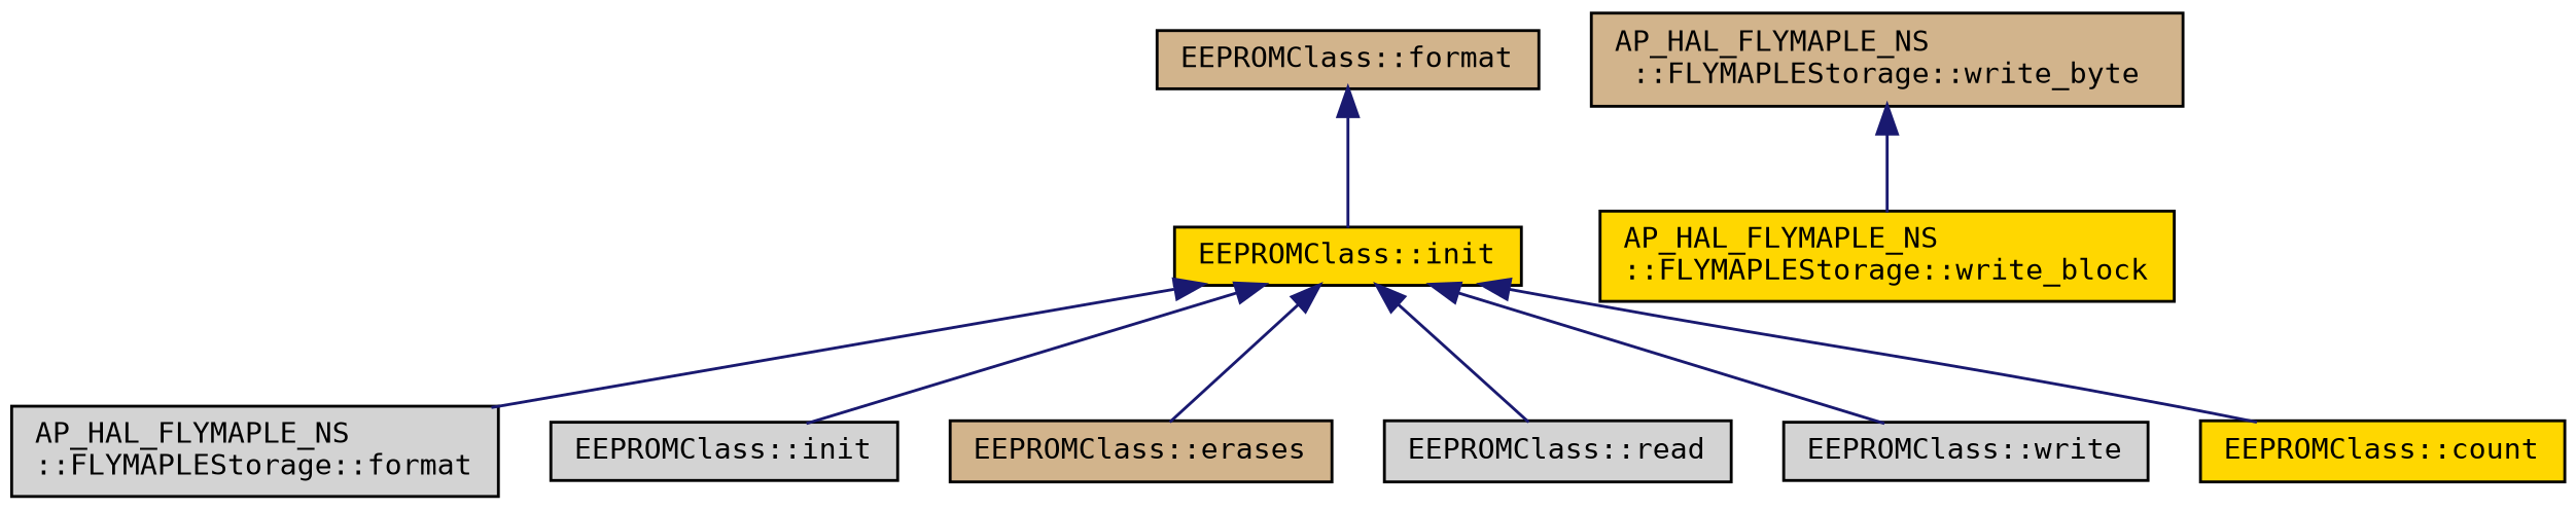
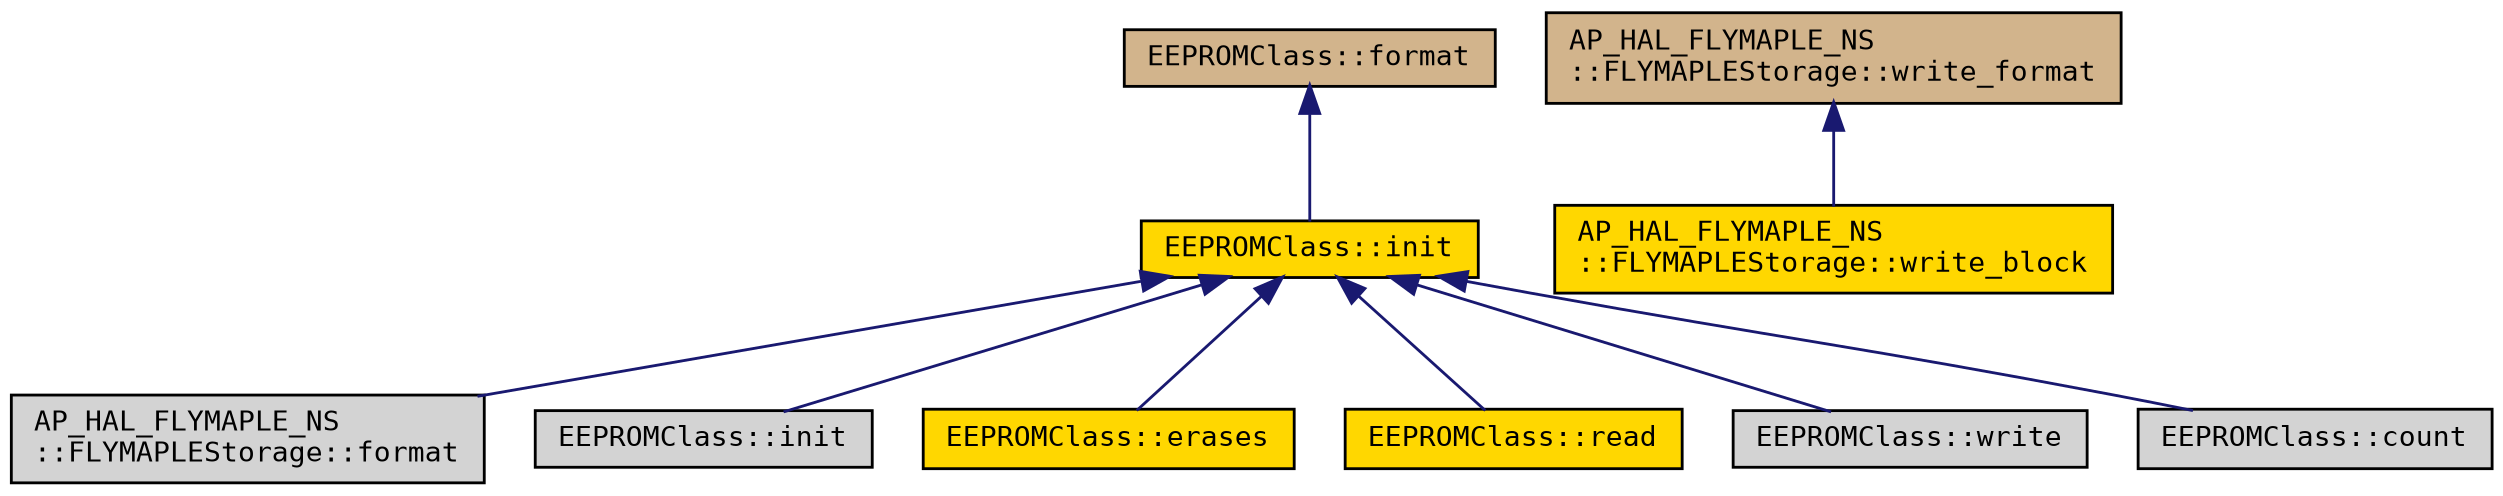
  digraph {
    fontname="DejaVu Sans Mono"
    rankdir=TB
    node [color=black fillcolor=lightgrey fontname="DejaVu Sans Mono" fontsize=10 shape=record style=filled]
    edge [color=midnightblue dir=back fontname="DejaVu Sans Mono" fontsize=10 labelfontname=Helvetica labelfontsize=10 style=solid]
    n1 [fillcolor=tan fontcolor=black height=0.2 label="EEPROMClass::format" width=0.4]
    n2 [fillcolor=gold height=0.2 label="EEPROMClass::init" width=0.4]
    n3 [height=0.2 label="AP_HAL_FLYMAPLE_NS\l::FLYMAPLEStorage::format" width=0.4]
    n4 [height=0.2 label="EEPROMClass::init" width=0.4]
-   n5 [fillcolor=tan height=0.2 label="EEPROMClass::erases" width=0.4]
-   n6 [height=0.2 label="EEPROMClass::read" width=0.4]
+   n5 [fillcolor=gold height=0.2 label="EEPROMClass::erases" width=0.4]
+   n6 [fillcolor=gold height=0.2 label="EEPROMClass::read" width=0.4]
    n7 [height=0.2 label="EEPROMClass::write" width=0.4]
-   n8 [fillcolor=gold height=0.2 label="EEPROMClass::count" width=0.4]
-   n9 [fillcolor=tan height=0.2 label="AP_HAL_FLYMAPLE_NS\l::FLYMAPLEStorage::write_byte" width=0.4]
+   n8 [height=0.2 label="EEPROMClass::count" width=0.4]
+   n9 [fillcolor=tan height=0.2 label="AP_HAL_FLYMAPLE_NS\l::FLYMAPLEStorage::write_format" width=0.4]
    n10 [fillcolor=gold height=0.2 label="AP_HAL_FLYMAPLE_NS\l::FLYMAPLEStorage::write_block" width=0.4]
    n1 -> n2
    n2 -> n3
    n2 -> n4
    n2 -> n5
    n2 -> n6
    n2 -> n7
    n2 -> n8
    n9 -> n10
  }
